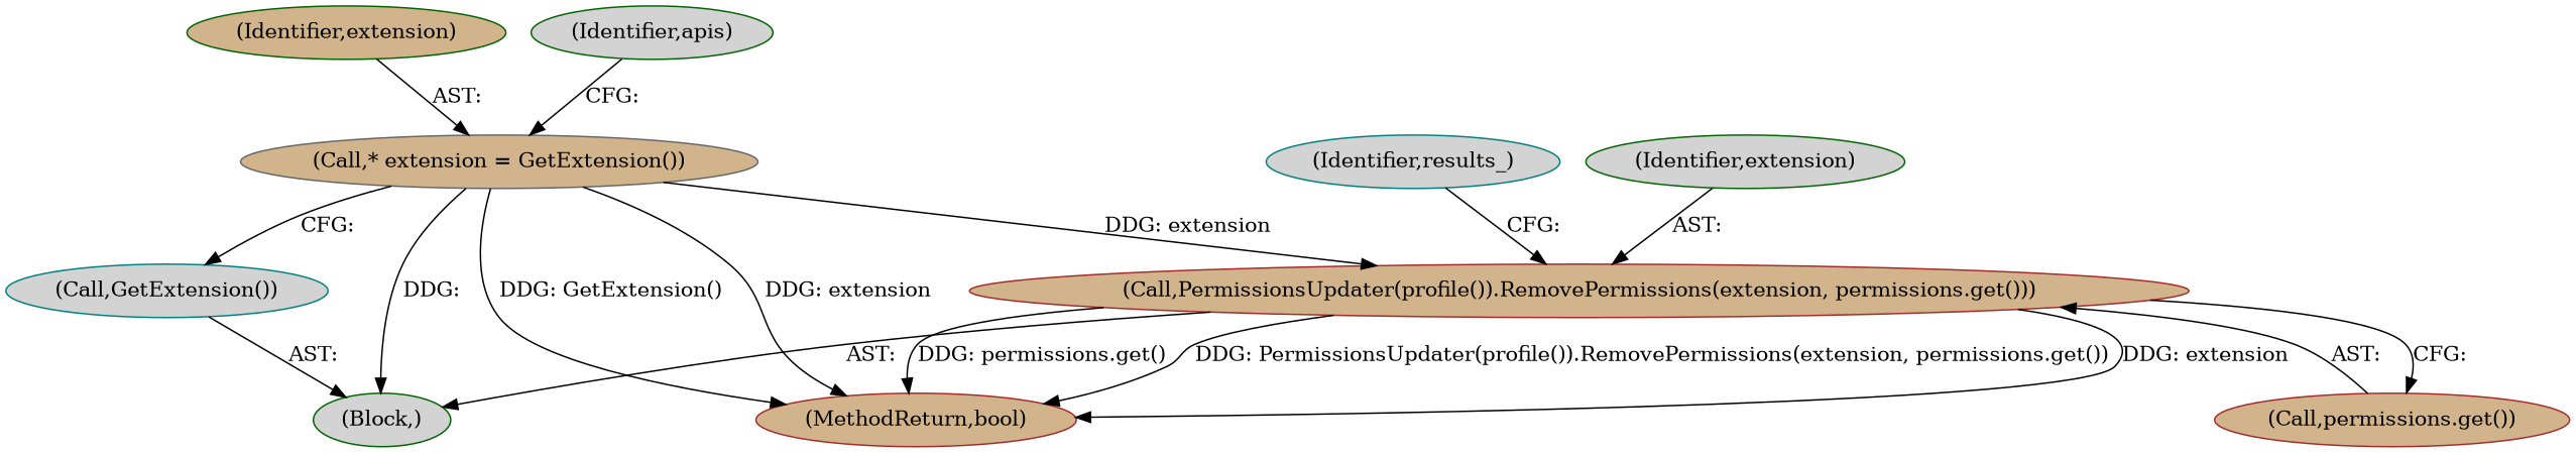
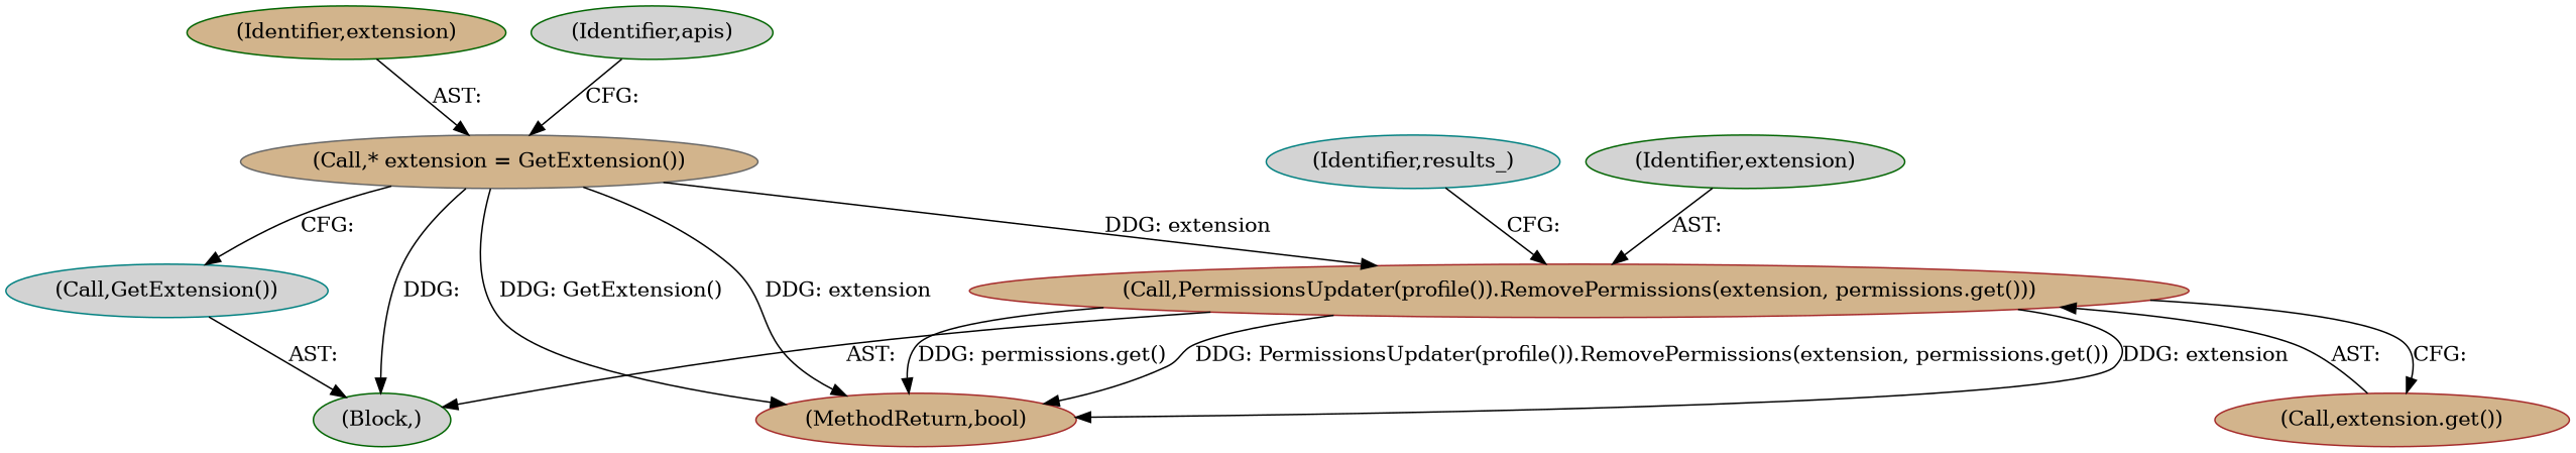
  digraph {
    node [color=darkgreen fillcolor=tan style=filled]
    n1 [color=brown label="(Call,PermissionsUpdater(profile()).RemovePermissions(extension, permissions.get()))"]
    n2 [color=brown label="(MethodReturn,bool)"]
    n3 [fillcolor=lightgrey label="(Block,)"]
-   n4 [color=brown label="(Call,permissions.get())"]
+   n4 [color=brown label="(Call,extension.get())"]
    n5 [color=gray40 label="(Call,* extension = GetExtension())"]
    n6 [color=teal fillcolor=lightgrey label="(Call,GetExtension())"]
    n7 [label="(Identifier,extension)"]
    n8 [fillcolor=lightgrey label="(Identifier,apis)"]
    n9 [color=teal fillcolor=lightgrey label="(Identifier,results_)"]
    n10 [fillcolor=lightgrey label="(Identifier,extension)"]
    n1 -> n2 [label="DDG: extension"]
    n1 -> n2 [label="DDG: permissions.get()"]
    n1 -> n2 [label="DDG: PermissionsUpdater(profile()).RemovePermissions(extension, permissions.get())"]
    n1 -> n3 [label="AST: "]
    n1 -> n4 [label="CFG: "]
    n4 -> n1 [label="AST: "]
    n5 -> n1 [label="DDG: extension"]
    n5 -> n2 [label="DDG: extension"]
    n5 -> n2 [label="DDG: GetExtension()"]
    n5 -> n3 [label="DDG: "]
    n5 -> n6 [label="CFG: "]
    n6 -> n3 [label="AST: "]
    n7 -> n5 [label="AST: "]
    n8 -> n5 [label="CFG: "]
    n9 -> n1 [label="CFG: "]
    n10 -> n1 [label="AST: "]
  }
